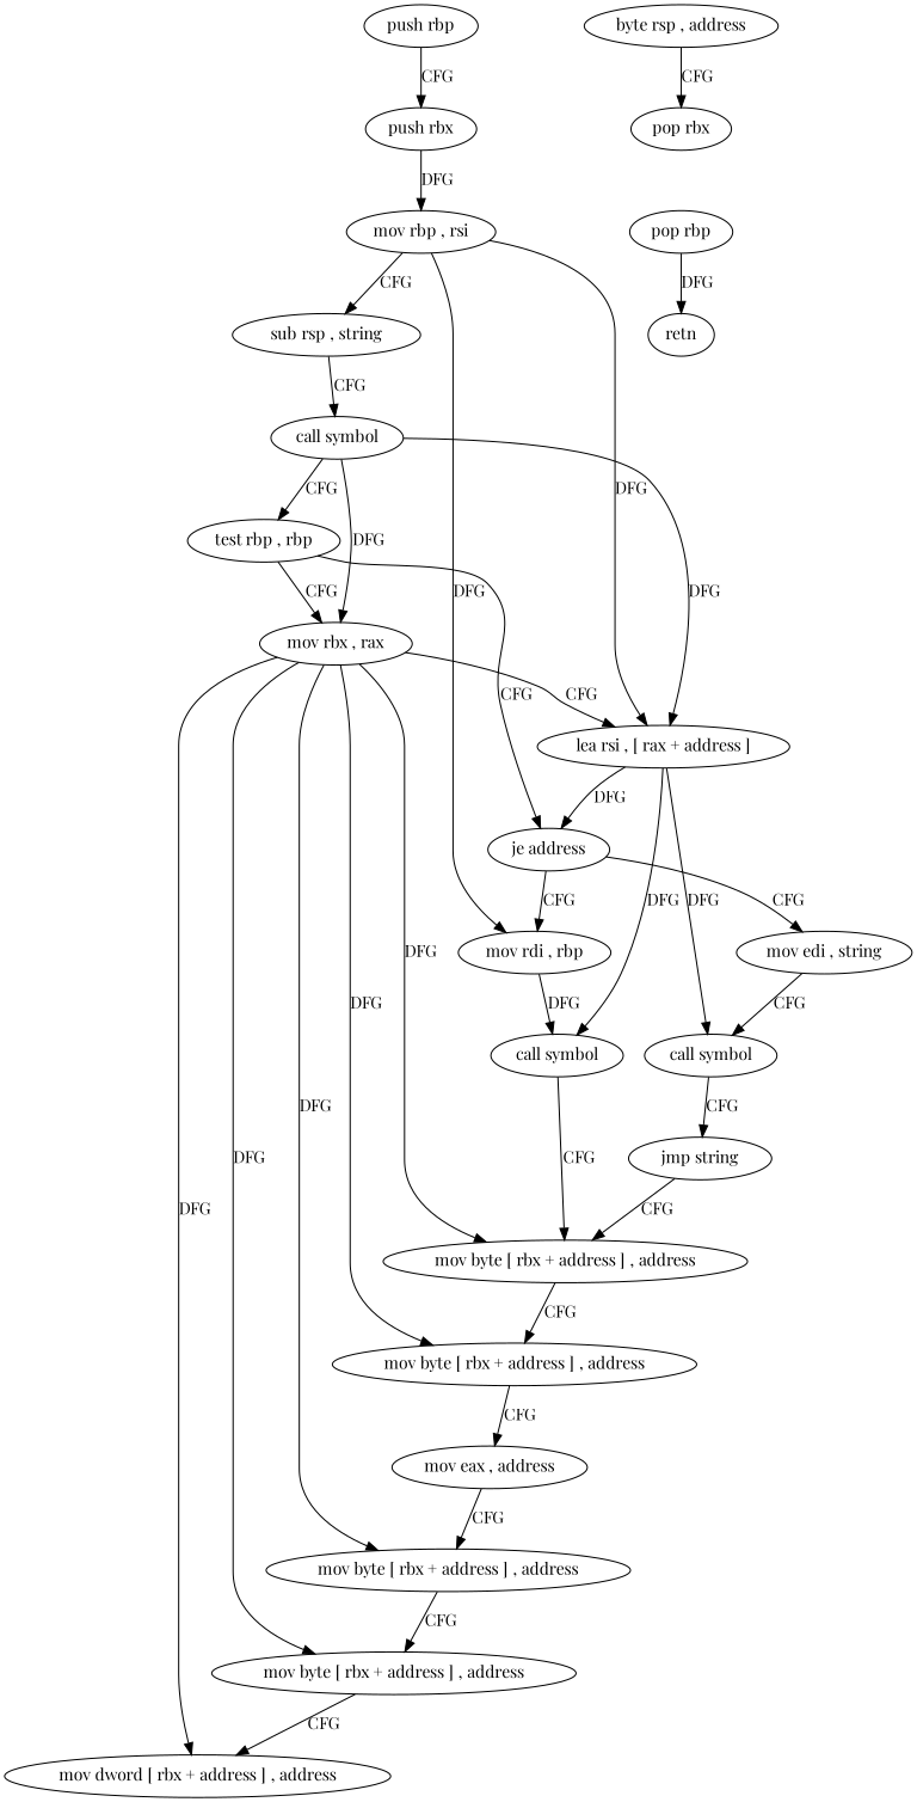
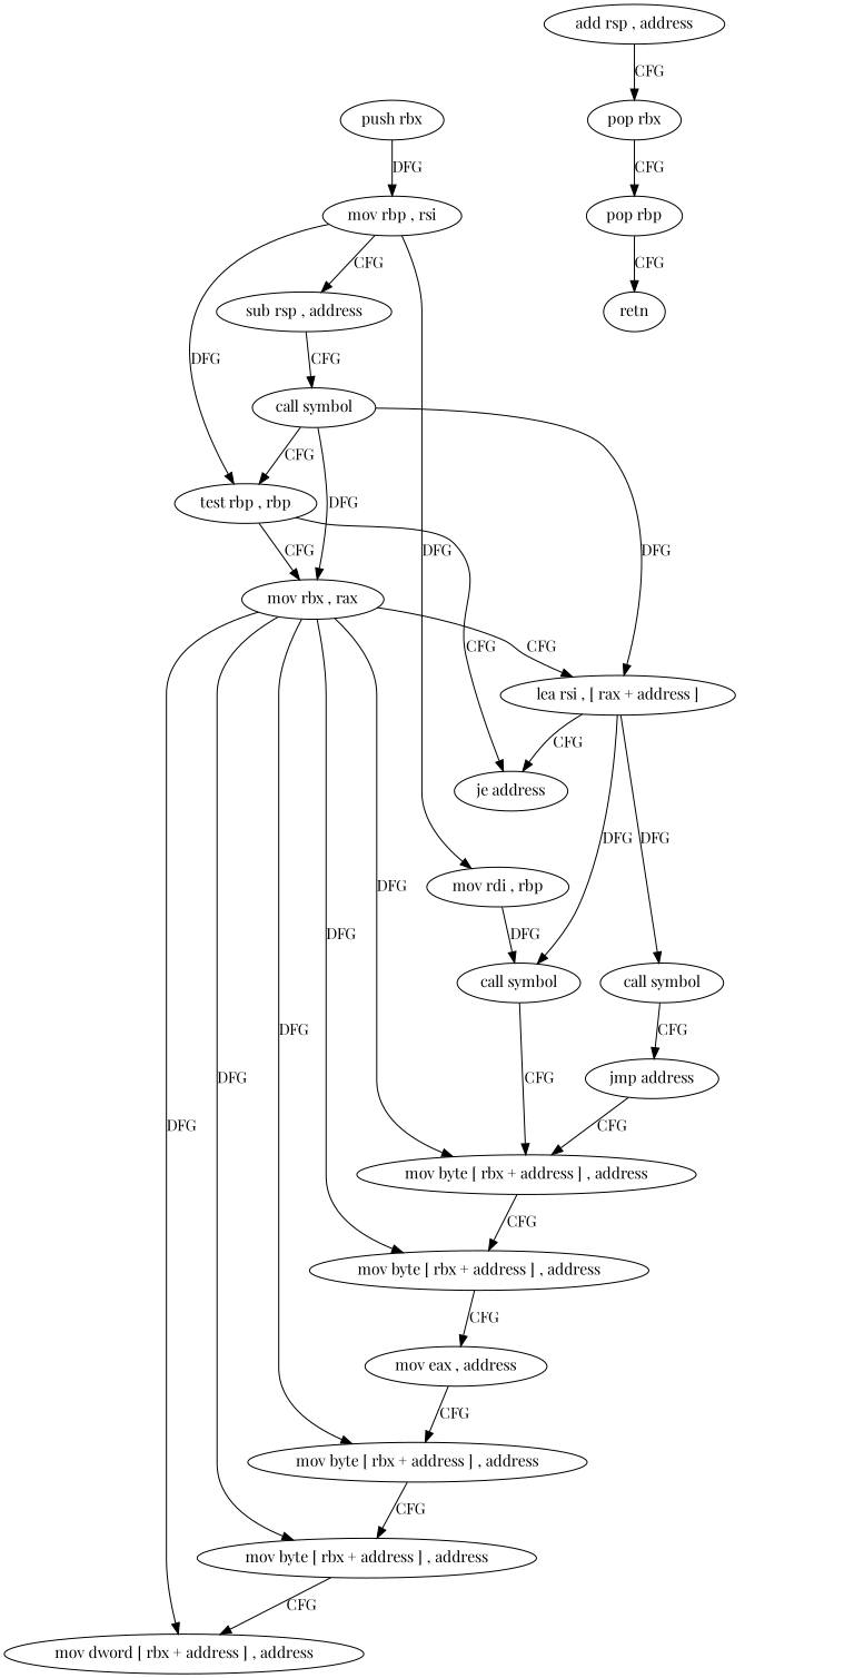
  digraph {
    fontname="Playfair Display"
    node [fontname="Playfair Display"]
    edge [fontname="Playfair Display"]
-   n1 [label="push rbp"]
    n2 [label="push rbx"]
    n3 [label="mov rbp , rsi"]
-   n4 [label="sub rsp , string"]
+   n4 [label="sub rsp , address"]
    n5 [label="test rbp , rbp"]
    n6 [label="mov rdi , rbp"]
    n7 [label="call symbol"]
    n8 [label="mov rbx , rax"]
    n9 [label="je address"]
    n10 [label="call symbol"]
    n11 [label="lea rsi , [ rax + address ]"]
    n12 [label="mov byte [ rbx + address ] , address"]
    n13 [label="mov byte [ rbx + address ] , address"]
    n14 [label="mov byte [ rbx + address ] , address"]
    n15 [label="mov byte [ rbx + address ] , address"]
    n16 [label="mov dword [ rbx + address ] , address"]
    n17 [label="call symbol"]
-   n18 [label="mov edi , string"]
    n19 [label="mov eax , address"]
-   n20 [label="jmp string"]
-   n21 [label="byte rsp , address"]
+   n20 [label="jmp address"]
+   n21 [label="add rsp , address"]
    n22 [label="pop rbx"]
    n23 [label="pop rbp"]
    n24 [label=retn]
-   n1 -> n2 [label=CFG]
    n2 -> n3 [label=DFG]
    n3 -> n4 [label=CFG]
-   n3 -> n11 [label=DFG]
+   n3 -> n5 [label=DFG]
    n3 -> n6 [label=DFG]
    n4 -> n7 [label=CFG]
    n5 -> n8 [label=CFG]
    n5 -> n9 [label=CFG]
    n6 -> n10 [label=DFG]
    n7 -> n5 [label=CFG]
    n7 -> n8 [label=DFG]
    n7 -> n11 [label=DFG]
    n8 -> n11 [label=CFG]
    n8 -> n12 [label=DFG]
    n8 -> n13 [label=DFG]
    n8 -> n14 [label=DFG]
    n8 -> n15 [label=DFG]
    n8 -> n16 [label=DFG]
-   n9 -> n6 [label=CFG]
-   n9 -> n18 [label=CFG]
    n10 -> n12 [label=CFG]
-   n11 -> n9 [label=DFG]
+   n11 -> n9 [label=CFG]
    n11 -> n10 [label=DFG]
    n11 -> n17 [label=DFG]
    n12 -> n13 [label=CFG]
    n13 -> n19 [label=CFG]
    n14 -> n15 [label=CFG]
    n15 -> n16 [label=CFG]
    n17 -> n20 [label=CFG]
-   n18 -> n17 [label=CFG]
    n19 -> n14 [label=CFG]
    n20 -> n12 [label=CFG]
    n21 -> n22 [label=CFG]
-   n23 -> n24 [label=DFG]
+   n22 -> n23 [label=CFG]
+   n23 -> n24 [label=CFG]
  }
